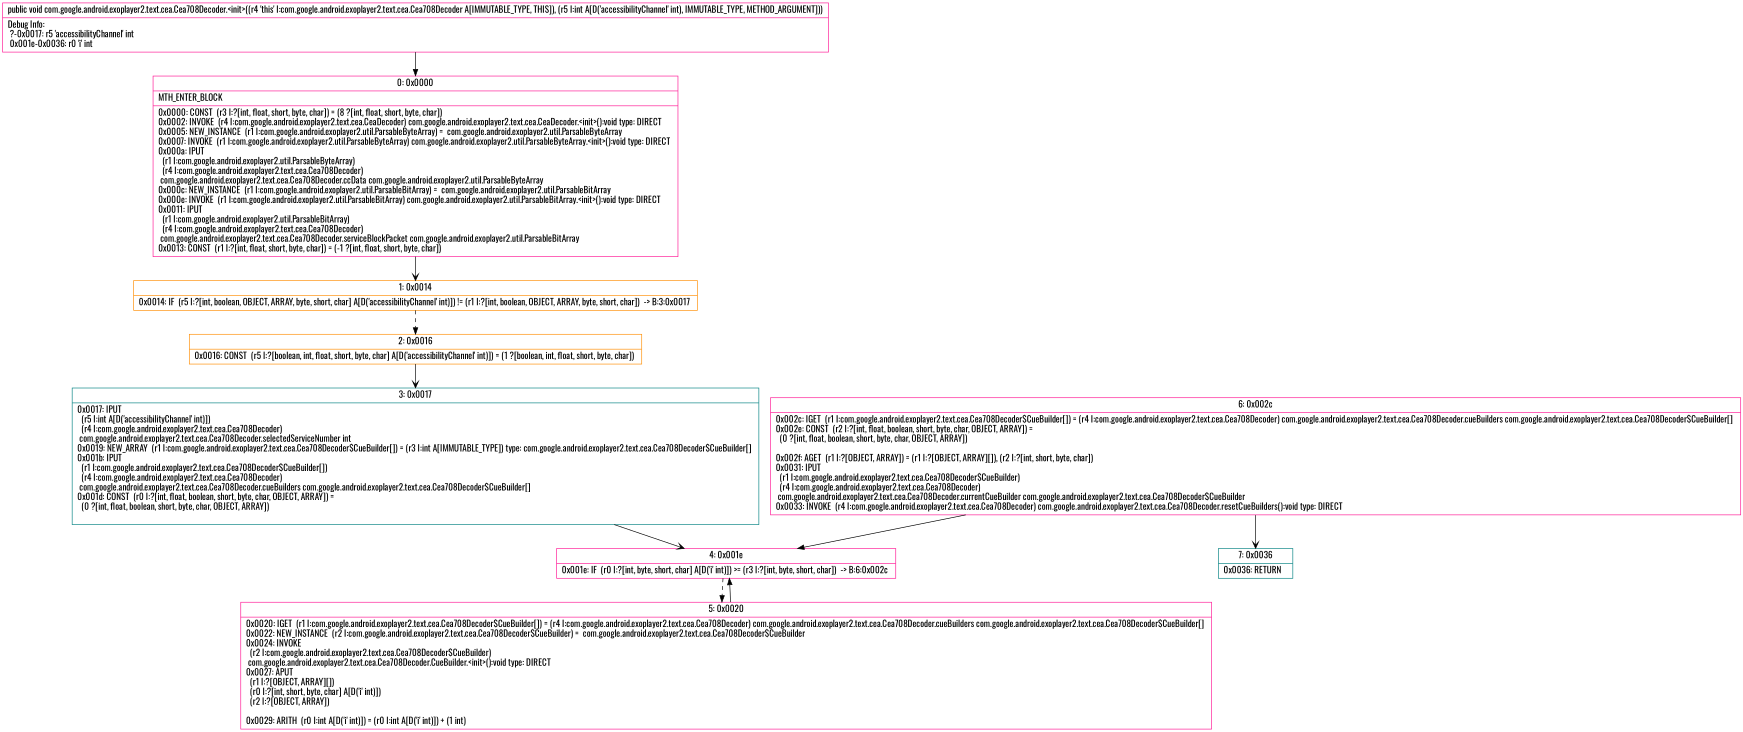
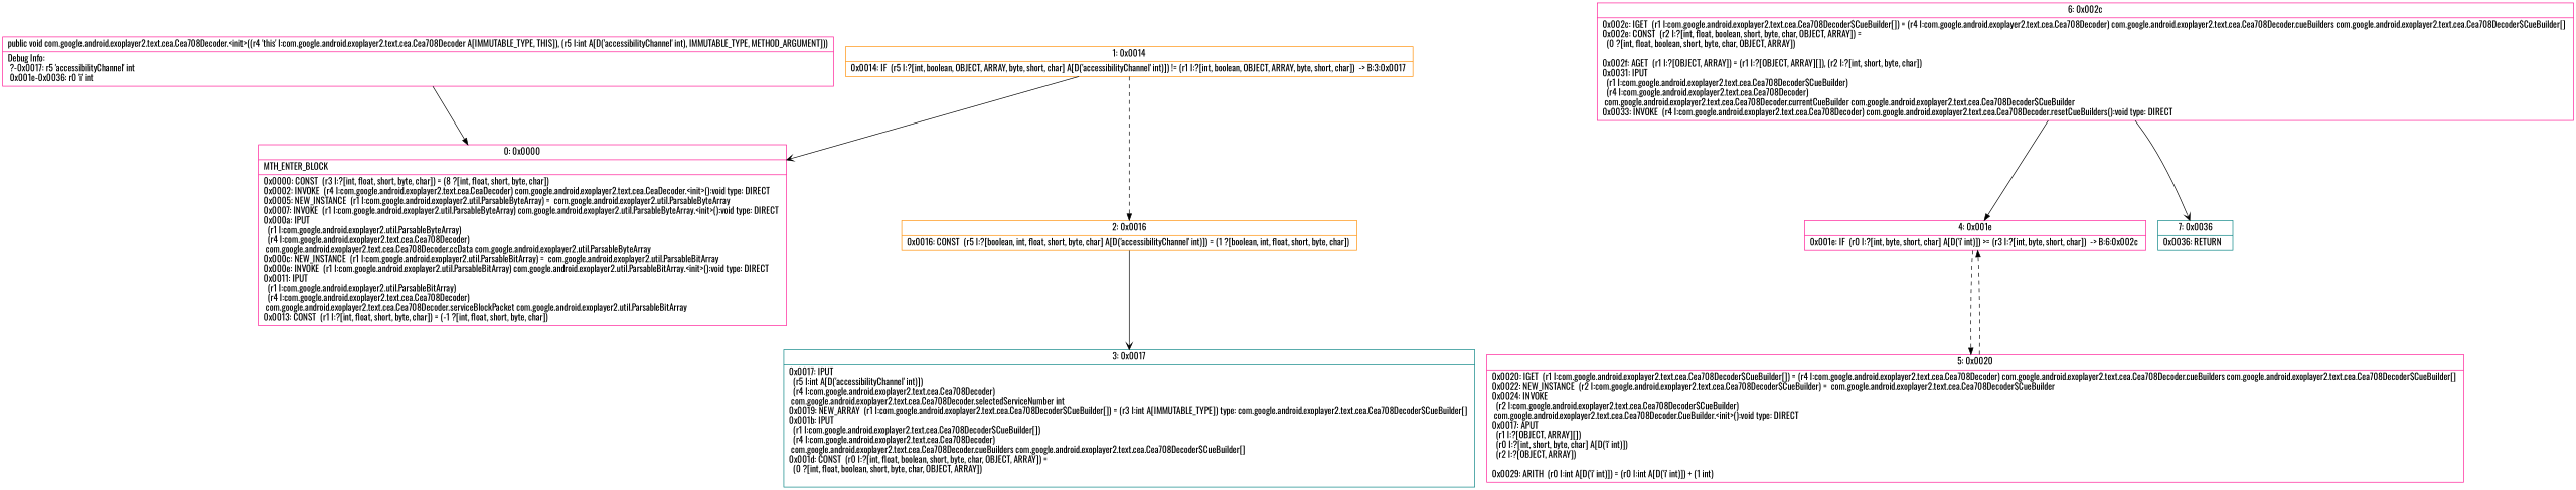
  digraph {
    fontname=Oswald
    node [color=deeppink fontname=Oswald shape=record]
    edge [arrowhead=normal fontname=Oswald]
    n1 [label="{0\:\ 0x0000|MTH_ENTER_BLOCK\l|0x0000: CONST  (r3 I:?[int, float, short, byte, char]) = (8 ?[int, float, short, byte, char]) \l0x0002: INVOKE  (r4 I:com.google.android.exoplayer2.text.cea.CeaDecoder) com.google.android.exoplayer2.text.cea.CeaDecoder.\<init\>():void type: DIRECT \l0x0005: NEW_INSTANCE  (r1 I:com.google.android.exoplayer2.util.ParsableByteArray) =  com.google.android.exoplayer2.util.ParsableByteArray \l0x0007: INVOKE  (r1 I:com.google.android.exoplayer2.util.ParsableByteArray) com.google.android.exoplayer2.util.ParsableByteArray.\<init\>():void type: DIRECT \l0x000a: IPUT  \l  (r1 I:com.google.android.exoplayer2.util.ParsableByteArray)\l  (r4 I:com.google.android.exoplayer2.text.cea.Cea708Decoder)\l com.google.android.exoplayer2.text.cea.Cea708Decoder.ccData com.google.android.exoplayer2.util.ParsableByteArray \l0x000c: NEW_INSTANCE  (r1 I:com.google.android.exoplayer2.util.ParsableBitArray) =  com.google.android.exoplayer2.util.ParsableBitArray \l0x000e: INVOKE  (r1 I:com.google.android.exoplayer2.util.ParsableBitArray) com.google.android.exoplayer2.util.ParsableBitArray.\<init\>():void type: DIRECT \l0x0011: IPUT  \l  (r1 I:com.google.android.exoplayer2.util.ParsableBitArray)\l  (r4 I:com.google.android.exoplayer2.text.cea.Cea708Decoder)\l com.google.android.exoplayer2.text.cea.Cea708Decoder.serviceBlockPacket com.google.android.exoplayer2.util.ParsableBitArray \l0x0013: CONST  (r1 I:?[int, float, short, byte, char]) = (\-1 ?[int, float, short, byte, char]) \l}"]
    n2 [color=darkorange label="{1\:\ 0x0014|0x0014: IF  (r5 I:?[int, boolean, OBJECT, ARRAY, byte, short, char] A[D('accessibilityChannel' int)]) != (r1 I:?[int, boolean, OBJECT, ARRAY, byte, short, char])  \-\> B:3:0x0017 \l}"]
    n3 [color=darkorange label="{2\:\ 0x0016|0x0016: CONST  (r5 I:?[boolean, int, float, short, byte, char] A[D('accessibilityChannel' int)]) = (1 ?[boolean, int, float, short, byte, char]) \l}"]
    n4 [color=teal label="{3\:\ 0x0017|0x0017: IPUT  \l  (r5 I:int A[D('accessibilityChannel' int)])\l  (r4 I:com.google.android.exoplayer2.text.cea.Cea708Decoder)\l com.google.android.exoplayer2.text.cea.Cea708Decoder.selectedServiceNumber int \l0x0019: NEW_ARRAY  (r1 I:com.google.android.exoplayer2.text.cea.Cea708Decoder$CueBuilder[]) = (r3 I:int A[IMMUTABLE_TYPE]) type: com.google.android.exoplayer2.text.cea.Cea708Decoder$CueBuilder[] \l0x001b: IPUT  \l  (r1 I:com.google.android.exoplayer2.text.cea.Cea708Decoder$CueBuilder[])\l  (r4 I:com.google.android.exoplayer2.text.cea.Cea708Decoder)\l com.google.android.exoplayer2.text.cea.Cea708Decoder.cueBuilders com.google.android.exoplayer2.text.cea.Cea708Decoder$CueBuilder[] \l0x001d: CONST  (r0 I:?[int, float, boolean, short, byte, char, OBJECT, ARRAY]) = \l  (0 ?[int, float, boolean, short, byte, char, OBJECT, ARRAY])\l \l}"]
    n5 [label="{4\:\ 0x001e|0x001e: IF  (r0 I:?[int, byte, short, char] A[D('i' int)]) \>= (r3 I:?[int, byte, short, char])  \-\> B:6:0x002c \l}"]
-   n6 [label="{5\:\ 0x0020|0x0020: IGET  (r1 I:com.google.android.exoplayer2.text.cea.Cea708Decoder$CueBuilder[]) = (r4 I:com.google.android.exoplayer2.text.cea.Cea708Decoder) com.google.android.exoplayer2.text.cea.Cea708Decoder.cueBuilders com.google.android.exoplayer2.text.cea.Cea708Decoder$CueBuilder[] \l0x0022: NEW_INSTANCE  (r2 I:com.google.android.exoplayer2.text.cea.Cea708Decoder$CueBuilder) =  com.google.android.exoplayer2.text.cea.Cea708Decoder$CueBuilder \l0x0024: INVOKE  \l  (r2 I:com.google.android.exoplayer2.text.cea.Cea708Decoder$CueBuilder)\l com.google.android.exoplayer2.text.cea.Cea708Decoder.CueBuilder.\<init\>():void type: DIRECT \l0x0027: APUT  \l  (r1 I:?[OBJECT, ARRAY][])\l  (r0 I:?[int, short, byte, char] A[D('i' int)])\l  (r2 I:?[OBJECT, ARRAY])\l \l0x0029: ARITH  (r0 I:int A[D('i' int)]) = (r0 I:int A[D('i' int)]) + (1 int) \l}"]
+   n6 [label="{5\:\ 0x0020|0x0020: IGET  (r1 I:com.google.android.exoplayer2.text.cea.Cea708Decoder$CueBuilder[]) = (r4 I:com.google.android.exoplayer2.text.cea.Cea708Decoder) com.google.android.exoplayer2.text.cea.Cea708Decoder.cueBuilders com.google.android.exoplayer2.text.cea.Cea708Decoder$CueBuilder[] \l0x0022: NEW_INSTANCE  (r2 I:com.google.android.exoplayer2.text.cea.Cea708Decoder$CueBuilder) =  com.google.android.exoplayer2.text.cea.Cea708Decoder$CueBuilder \l0x0024: INVOKE  \l  (r2 I:com.google.android.exoplayer2.text.cea.Cea708Decoder$CueBuilder)\l com.google.android.exoplayer2.text.cea.Cea708Decoder.CueBuilder.\<init\>():void type: DIRECT \l0x0017: APUT  \l  (r1 I:?[OBJECT, ARRAY][])\l  (r0 I:?[int, short, byte, char] A[D('i' int)])\l  (r2 I:?[OBJECT, ARRAY])\l \l0x0029: ARITH  (r0 I:int A[D('i' int)]) = (r0 I:int A[D('i' int)]) + (1 int) \l}"]
    n7 [label="{6\:\ 0x002c|0x002c: IGET  (r1 I:com.google.android.exoplayer2.text.cea.Cea708Decoder$CueBuilder[]) = (r4 I:com.google.android.exoplayer2.text.cea.Cea708Decoder) com.google.android.exoplayer2.text.cea.Cea708Decoder.cueBuilders com.google.android.exoplayer2.text.cea.Cea708Decoder$CueBuilder[] \l0x002e: CONST  (r2 I:?[int, float, boolean, short, byte, char, OBJECT, ARRAY]) = \l  (0 ?[int, float, boolean, short, byte, char, OBJECT, ARRAY])\l \l0x002f: AGET  (r1 I:?[OBJECT, ARRAY]) = (r1 I:?[OBJECT, ARRAY][]), (r2 I:?[int, short, byte, char]) \l0x0031: IPUT  \l  (r1 I:com.google.android.exoplayer2.text.cea.Cea708Decoder$CueBuilder)\l  (r4 I:com.google.android.exoplayer2.text.cea.Cea708Decoder)\l com.google.android.exoplayer2.text.cea.Cea708Decoder.currentCueBuilder com.google.android.exoplayer2.text.cea.Cea708Decoder$CueBuilder \l0x0033: INVOKE  (r4 I:com.google.android.exoplayer2.text.cea.Cea708Decoder) com.google.android.exoplayer2.text.cea.Cea708Decoder.resetCueBuilders():void type: DIRECT \l}"]
    n8 [color=teal label="{7\:\ 0x0036|0x0036: RETURN   \l}"]
    n9 [label="{public void com.google.android.exoplayer2.text.cea.Cea708Decoder.\<init\>((r4 'this' I:com.google.android.exoplayer2.text.cea.Cea708Decoder A[IMMUTABLE_TYPE, THIS]), (r5 I:int A[D('accessibilityChannel' int), IMMUTABLE_TYPE, METHOD_ARGUMENT]))  | Debug Info:\l  ?\-0x0017: r5 'accessibilityChannel' int\l  0x001e\-0x0036: r0 'i' int\l}"]
-   n1 -> n2 [arrowhead=vee]
+   n2 -> n1 [arrowhead=vee]
    n2 -> n3 [style=dashed]
    n3 -> n4 [arrowhead=vee]
-   n4 -> n5 [arrowhead=vee]
    n5 -> n6 [style=dashed]
-   n6 -> n5
+   n6 -> n5 [style=dashed]
    n7 -> n5
    n7 -> n8 [arrowhead=vee]
    n9 -> n1
  }
